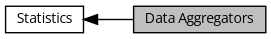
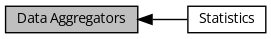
  digraph {
    rankdir=LR
    fontname="Open Sans"
    node [color=black fontname="Open Sans" fontsize=10 shape=record style=filled]
    n1 [fillcolor=grey75 fontcolor=black height=0.2 label="Data Aggregators" width=0.4]
    n2 [fillcolor=white height=0.2 label=Statistics width=0.4]
-   n2 -> n1 [dir=back fontname="Open Sans" fontsize=10 labelfontname=Helvetica labelfontsize=10 shape=plaintext style=solid]
+   n1 -> n2 [dir=back fontname="Open Sans" fontsize=10 labelfontname=Helvetica labelfontsize=10 shape=plaintext style=solid]
  }
